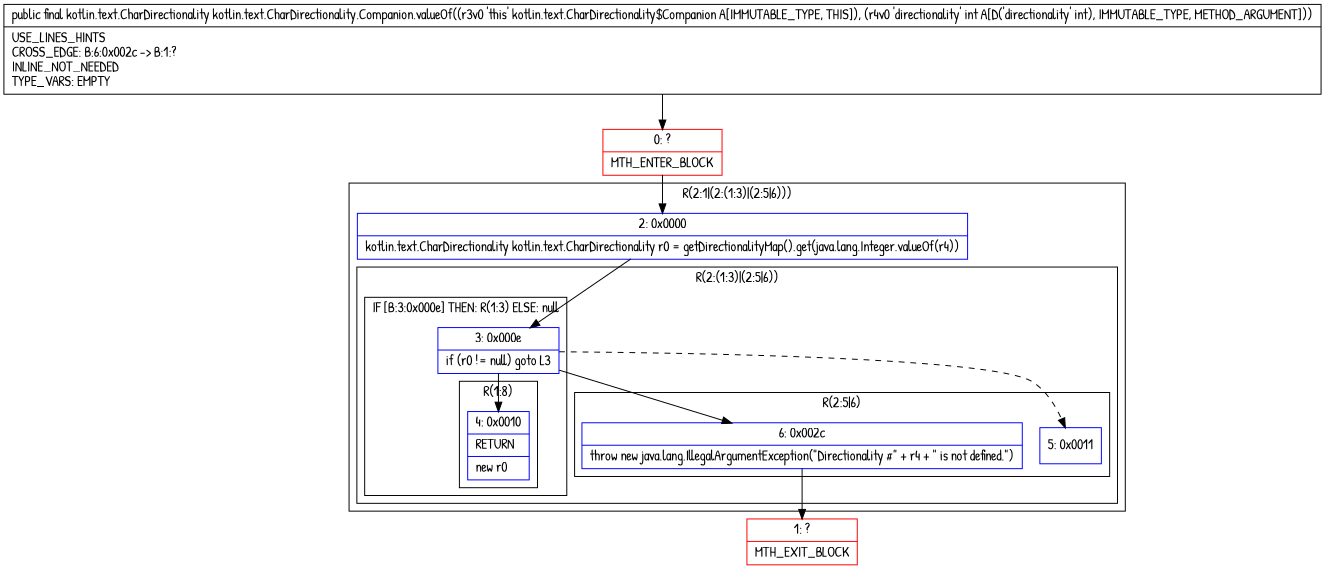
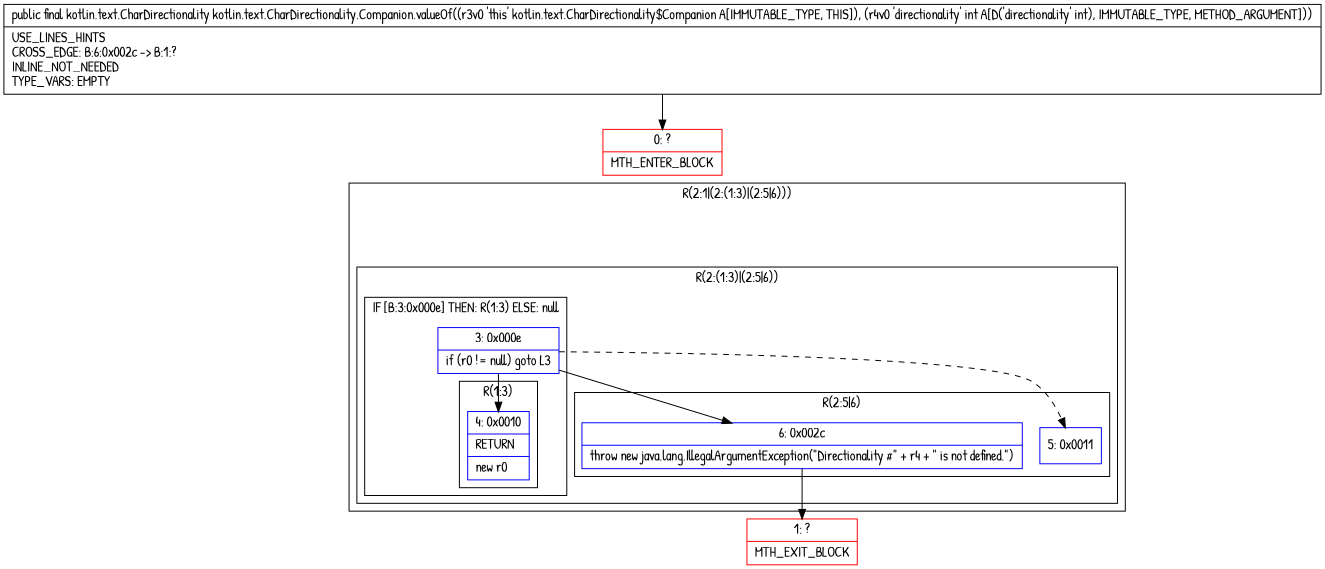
  digraph {
    fontname="Patrick Hand"
    node [color=blue fontname="Patrick Hand" shape=record]
    edge [fontname="Patrick Hand"]
    n1 [label="{4\:\ 0x0010|RETURN\l|new r0\l}"]
    n2 [label="{3\:\ 0x000e|if (r0 != null) goto L3\l}"]
    n3 [label="{5\:\ 0x0011}"]
    n4 [label="{6\:\ 0x002c|throw new java.lang.IllegalArgumentException(\"Directionality #\" + r4 + \" is not defined.\")\l}"]
-   n5 [label="{2\:\ 0x0000|kotlin.text.CharDirectionality kotlin.text.CharDirectionality r0 = getDirectionalityMap().get(java.lang.Integer.valueOf(r4))\l}"]
    n6 [color=red label="{1\:\ ?|MTH_EXIT_BLOCK\l}"]
    n7 [color=red label="{0\:\ ?|MTH_ENTER_BLOCK\l}"]
    n8 [label="{public final kotlin.text.CharDirectionality kotlin.text.CharDirectionality.Companion.valueOf((r3v0 'this' kotlin.text.CharDirectionality$Companion A[IMMUTABLE_TYPE, THIS]), (r4v0 'directionality' int A[D('directionality' int), IMMUTABLE_TYPE, METHOD_ARGUMENT]))  | USE_LINES_HINTS\lCROSS_EDGE: B:6:0x002c \-\> B:1:?\lINLINE_NOT_NEEDED\lTYPE_VARS: EMPTY\l}" color=""]
    subgraph cluster_1 {
      label="R(2:1|(2:(1:3)|(2:5|6)))"
-     n5
      subgraph cluster_2 {
        label="R(2:(1:3)|(2:5|6))"
        subgraph cluster_3 {
          label="IF [B:3:0x000e] THEN: R(1:3) ELSE: null"
          n2
          subgraph cluster_4 {
-           label="R(1:8)"
+           label="R(1:3)"
            n1
          }
        }
        subgraph cluster_5 {
          label="R(2:5|6)"
          n3
          n4
        }
      }
    }
    n2 -> n1
    n2 -> n3 [style=dashed]
    n2 -> n4
    n4 -> n6
-   n5 -> n2
-   n7 -> n5
    n8 -> n7
  }
